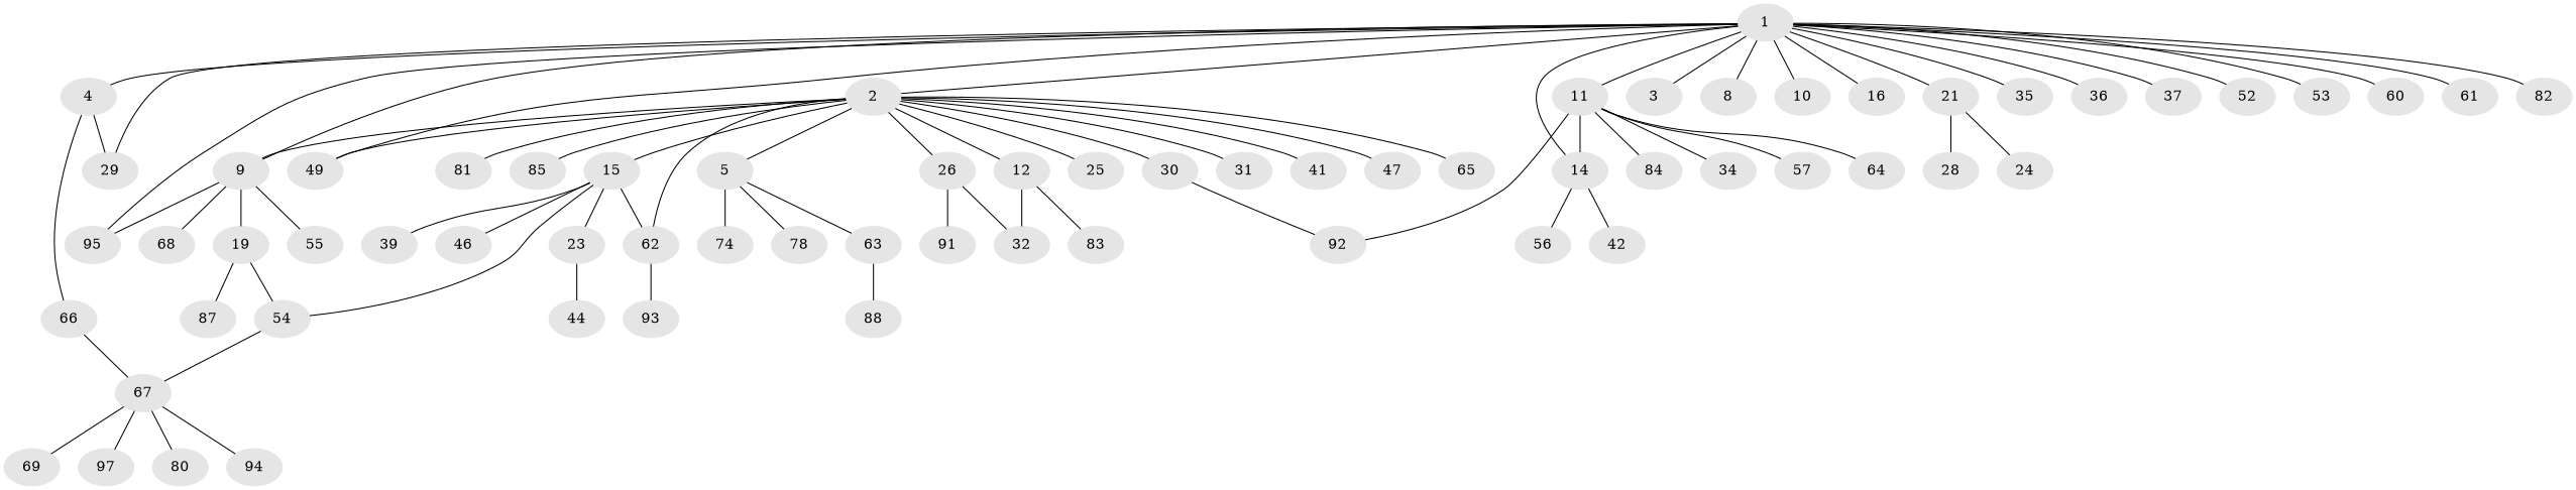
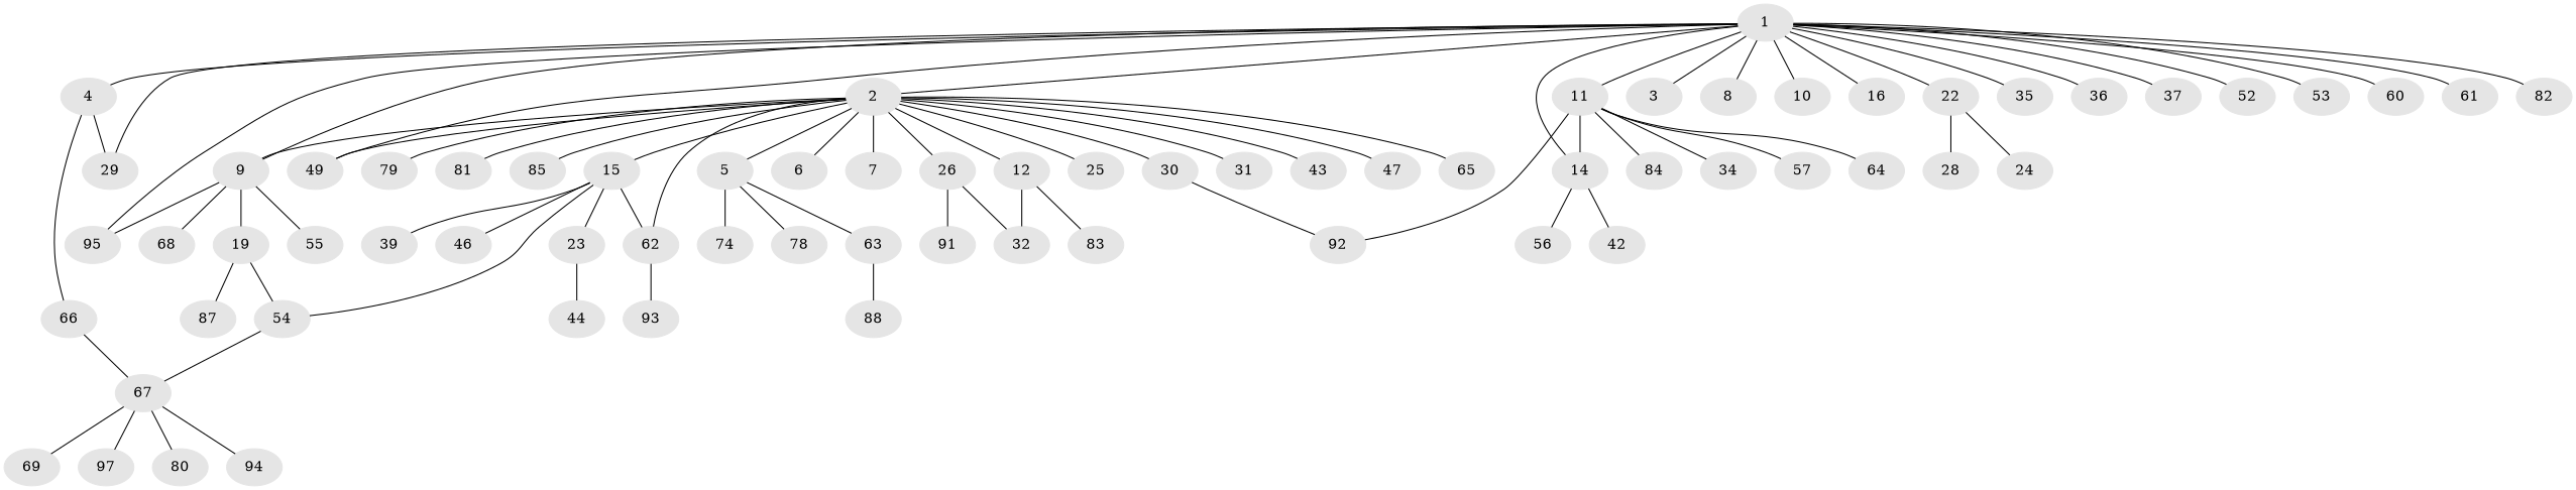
  graph {
    node [color=gray90 style=filled]
    1 [super="+51"]
    2 [super="+13"]
    3
    4
    8
    9 [super="+43"]
    10
    11 [super="+45"]
    14 [super="+18"]
    16
-   22 [super="+40" label=21]
+   22 [super="+40"]
    29
    35
    36 [super="+76"]
    37
    49
    52
    53
    60
    61 [super="+90"]
    82
    95
    5 [super="+38"]
+   6
+   7 [super="+33"]
    12 [super="+17"]
    15 [super="+20"]
    25
    26 [super="+89"]
    30 [super="+50"]
    31
-   41
+   41 [label=43]
    47
    62
    65
+   79
    81
    85
    66
    19 [super="+21"]
    55
    68
    34 [super="+59"]
    57 [super="+70"]
    64
    84
    92
    42
    56
    24
    28 [super="+72"]
    63 [super="+86"]
    74
    78
    32 [super="+73"]
    83
    23
    39
    46
    54 [super="+58"]
    91
    93
    67 [super="+75"]
    88
    87
    44 [super="+71"]
    69
    n68 [label=97]
    80
    94
    1 -- 2
    1 -- 3 [weight=2]
    1 -- 4
    1 -- 8
    1 -- 9
    1 -- 10
    1 -- 11
    1 -- 14
    1 -- 16
    1 -- 22
    1 -- 29
    1 -- 35
    1 -- 36
    1 -- 37
    1 -- 49
    1 -- 52
    1 -- 53
    1 -- 60
    1 -- 61
    1 -- 82
    1 -- 95
    2 -- 9
    2 -- 49
    2 -- 5
+   2 -- 6
+   2 -- 7
    2 -- 12
    2 -- 15
    2 -- 25
    2 -- 26
    2 -- 30
    2 -- 31
    2 -- 41
    2 -- 47
    2 -- 62
    2 -- 65
+   2 -- 79
    2 -- 81
    2 -- 85
    4 -- 29
    4 -- 66
    9 -- 95
    9 -- 19
    9 -- 55
    9 -- 68
    11 -- 14
    11 -- 34
    11 -- 57
    11 -- 64
    11 -- 84
    11 -- 92
    14 -- 42
    14 -- 56
    22 -- 24
    22 -- 28
    5 -- 63
    5 -- 74
    5 -- 78
    12 -- 32
    12 -- 83
    15 -- 62
    15 -- 23
    15 -- 39
    15 -- 46
    15 -- 54
    26 -- 32
    26 -- 91
    30 -- 92
    62 -- 93
    66 -- 67
    19 -- 54
    19 -- 87
    63 -- 88
    23 -- 44
    54 -- 67
    67 -- 69
    67 -- n68
    67 -- 80
    67 -- 94
  }
